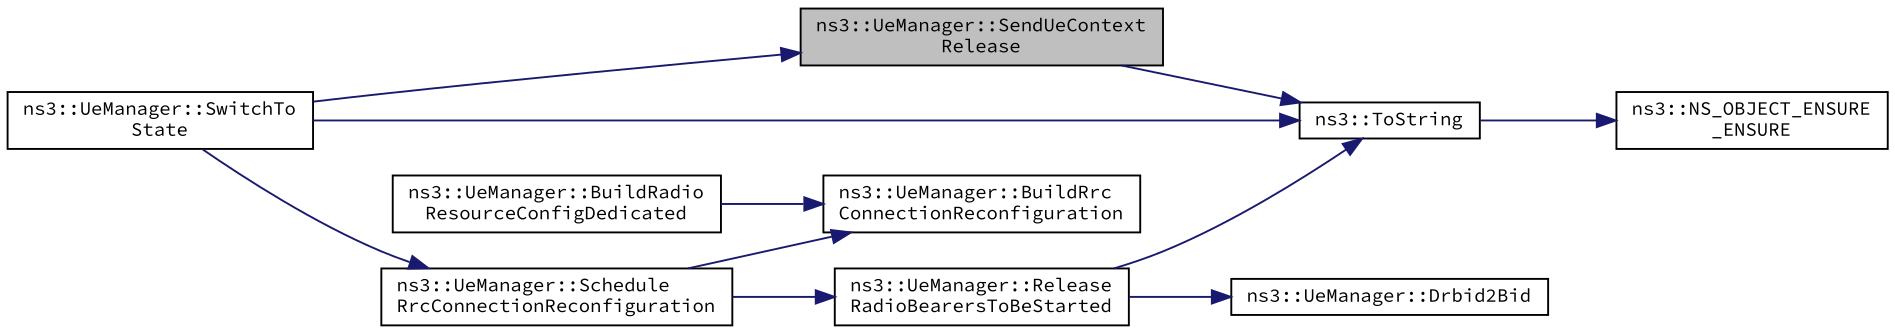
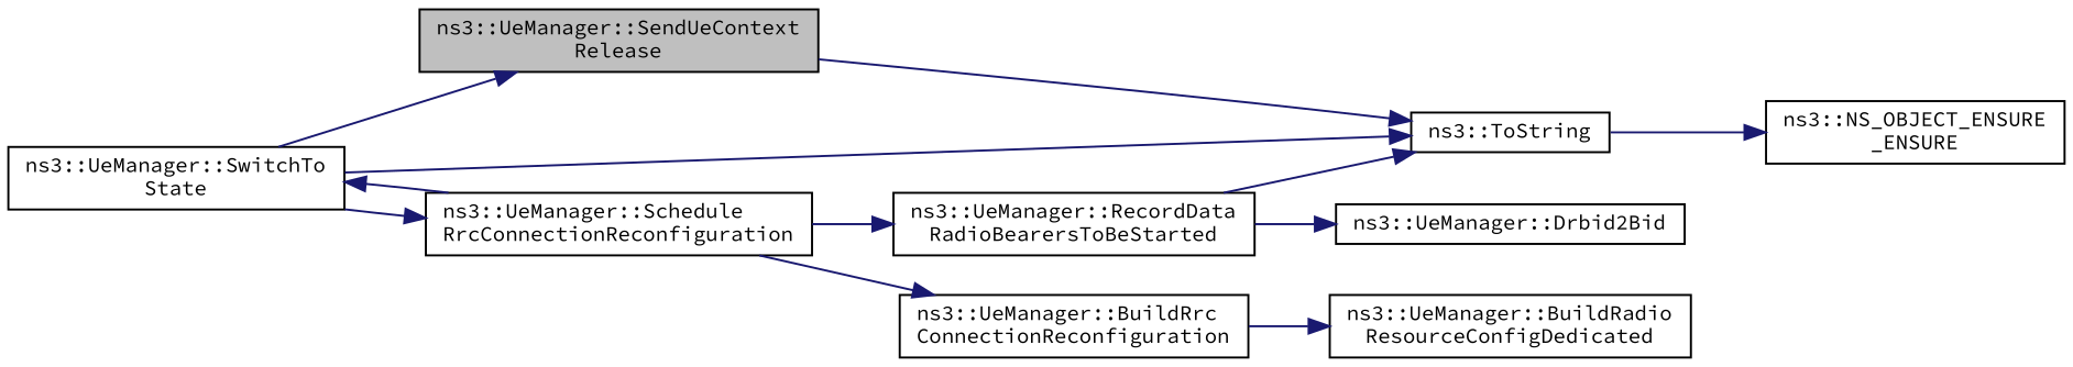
  digraph {
    fontname="Source Code Pro"
    rankdir=LR
    node [color=black fillcolor=white fontname="Source Code Pro" fontsize=10 shape=record style=filled]
    edge [color=midnightblue fontname="Source Code Pro" fontsize=10 labelfontname=Helvetica labelfontsize=10 style=solid]
    n1 [fillcolor=grey75 fontcolor=black height=0.2 label="ns3::UeManager::SendUeContext\lRelease" width=0.4]
    n2 [height=0.2 label="ns3::ToString" width=0.4]
    n3 [height=0.2 label="ns3::UeManager::SwitchTo\lState" width=0.4]
    n4 [height=0.2 label="ns3::UeManager::Schedule\lRrcConnectionReconfiguration" width=0.4]
    n5 [height=0.2 label="ns3::NS_OBJECT_ENSURE\l_ENSURE" width=0.4]
    n6 [height=0.2 label="ns3::UeManager::BuildRrc\lConnectionReconfiguration" width=0.4]
-   n7 [height=0.2 label="ns3::UeManager::Release\lRadioBearersToBeStarted" width=0.4]
+   n7 [height=0.2 label="ns3::UeManager::RecordData\lRadioBearersToBeStarted" width=0.4]
    n8 [height=0.2 label="ns3::UeManager::BuildRadio\lResourceConfigDedicated" width=0.4]
    n9 [height=0.2 label="ns3::UeManager::Drbid2Bid" width=0.4]
    n1 -> n2
    n2 -> n5
    n3 -> n1
    n3 -> n2
    n3 -> n4
+   n4 -> n3
    n4 -> n6
    n4 -> n7
-   n8 -> n6
+   n6 -> n8
    n7 -> n2
    n7 -> n9
  }
